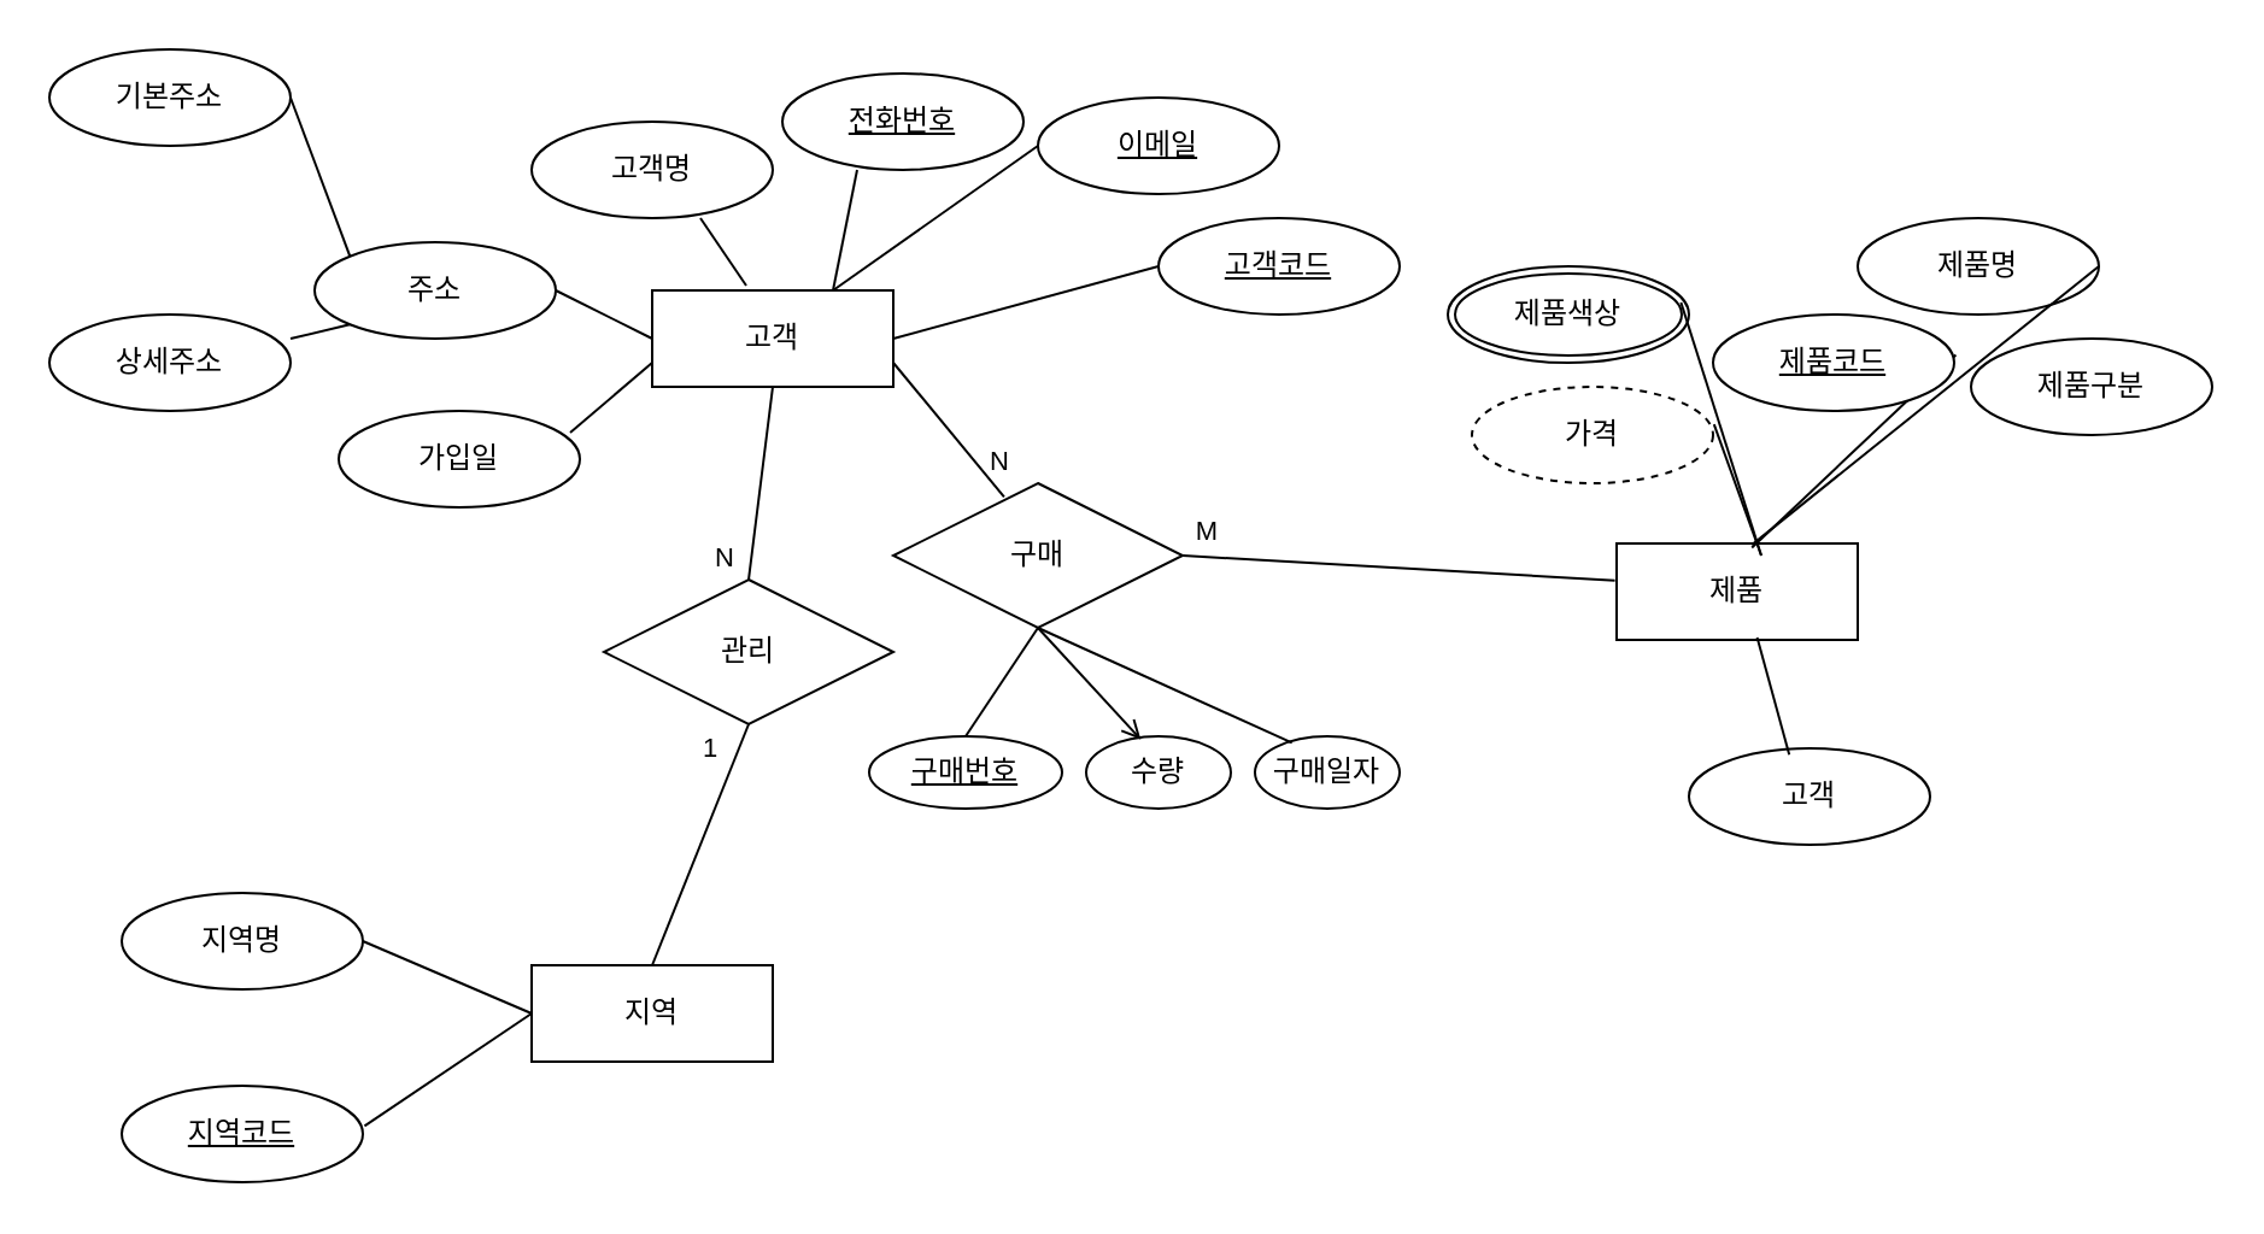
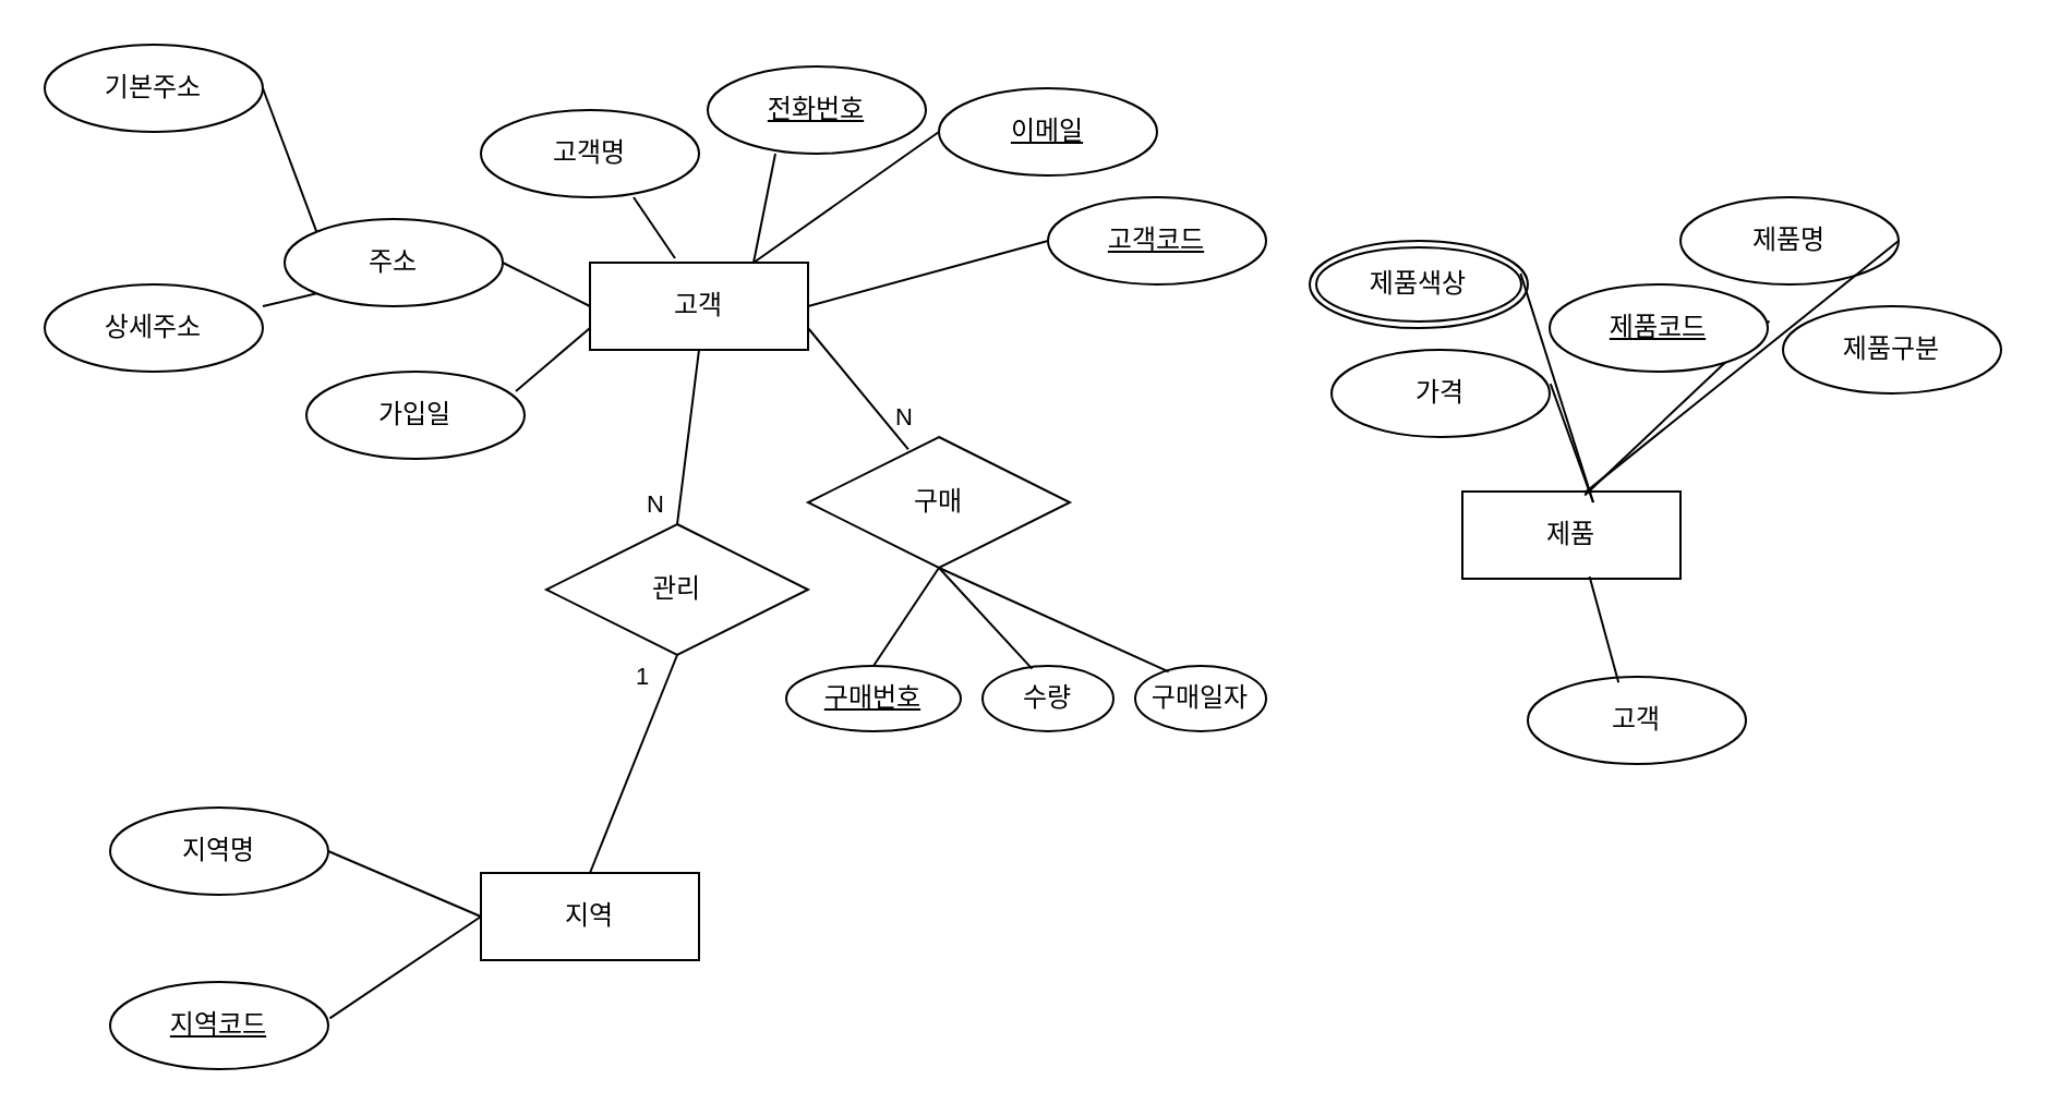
  <mxCell id="0" />
  <mxCell id="1" parent="0" />
  <mxCell id="2" value="고객" style="whiteSpace=wrap;html=1;align=center;" vertex="1" parent="1"><mxGeometry x="270" y="120" width="100" height="40" as="geometry" /></mxCell>
  <mxCell id="3" value="" style="endArrow=none;html=1;rounded=0;exitX=0.5;exitY=1;exitDx=0;exitDy=0;entryX=0.39;entryY=-0.05;entryDx=0;entryDy=0;entryPerimeter=0;" edge="1" parent="1" target="2"><mxGeometry relative="1" as="geometry"><mxPoint x="290" y="90" as="sourcePoint" /><mxPoint x="400" y="140" as="targetPoint" /></mxGeometry></mxCell>
  <mxCell id="4" value="고객명" style="ellipse;whiteSpace=wrap;html=1;align=center;" vertex="1" parent="1"><mxGeometry x="220" y="50" width="100" height="40" as="geometry" /></mxCell>
  <mxCell id="5" value="전화번호" style="ellipse;whiteSpace=wrap;html=1;align=center;fontStyle=4;" vertex="1" parent="1"><mxGeometry x="324" y="30" width="100" height="40" as="geometry" /></mxCell>
  <mxCell id="6" value="" style="endArrow=none;html=1;rounded=0;exitX=0.31;exitY=1;exitDx=0;exitDy=0;entryX=0.75;entryY=0;entryDx=0;entryDy=0;exitPerimeter=0;" edge="1" parent="1" source="5" target="2"><mxGeometry relative="1" as="geometry"><mxPoint x="300" y="100" as="sourcePoint" /><mxPoint x="319" y="128" as="targetPoint" /></mxGeometry></mxCell>
  <mxCell id="7" value="이메일" style="ellipse;whiteSpace=wrap;html=1;align=center;fontStyle=4;" vertex="1" parent="1"><mxGeometry x="430" y="40" width="100" height="40" as="geometry" /></mxCell>
  <mxCell id="8" value="" style="endArrow=none;html=1;rounded=0;exitX=0;exitY=0.5;exitDx=0;exitDy=0;entryX=0.75;entryY=0;entryDx=0;entryDy=0;" edge="1" parent="1" source="7" target="2"><mxGeometry relative="1" as="geometry"><mxPoint x="391" y="100" as="sourcePoint" /><mxPoint x="355" y="130" as="targetPoint" /></mxGeometry></mxCell>
  <mxCell id="9" value="고객코드" style="ellipse;whiteSpace=wrap;html=1;align=center;fontStyle=4;" vertex="1" parent="1"><mxGeometry x="480" y="90" width="100" height="40" as="geometry" /></mxCell>
  <mxCell id="10" value="" style="endArrow=none;html=1;rounded=0;exitX=0;exitY=0.5;exitDx=0;exitDy=0;entryX=1;entryY=0.5;entryDx=0;entryDy=0;" edge="1" parent="1" source="9" target="2"><mxGeometry relative="1" as="geometry"><mxPoint x="440" y="70" as="sourcePoint" /><mxPoint x="355" y="130" as="targetPoint" /></mxGeometry></mxCell>
  <mxCell id="11" value="주소" style="ellipse;whiteSpace=wrap;html=1;align=center;" vertex="1" parent="1"><mxGeometry x="130" y="100" width="100" height="40" as="geometry" /></mxCell>
  <mxCell id="12" value="기본주소" style="ellipse;whiteSpace=wrap;html=1;align=center;" vertex="1" parent="1"><mxGeometry x="20" y="20" width="100" height="40" as="geometry" /></mxCell>
  <mxCell id="13" value="상세주소" style="ellipse;whiteSpace=wrap;html=1;align=center;" vertex="1" parent="1"><mxGeometry x="20" y="130" width="100" height="40" as="geometry" /></mxCell>
  <mxCell id="14" value="" style="endArrow=none;html=1;rounded=0;exitX=1;exitY=0.5;exitDx=0;exitDy=0;entryX=0;entryY=0.5;entryDx=0;entryDy=0;" edge="1" parent="1" source="11" target="2"><mxGeometry relative="1" as="geometry"><mxPoint x="300" y="100" as="sourcePoint" /><mxPoint x="319" y="128" as="targetPoint" /></mxGeometry></mxCell>
  <mxCell id="15" value="" style="endArrow=none;html=1;rounded=0;exitX=1;exitY=0.5;exitDx=0;exitDy=0;entryX=0;entryY=0;entryDx=0;entryDy=0;" edge="1" parent="1" source="12" target="11"><mxGeometry relative="1" as="geometry"><mxPoint x="240" y="130" as="sourcePoint" /><mxPoint x="280" y="150" as="targetPoint" /></mxGeometry></mxCell>
  <mxCell id="16" value="" style="endArrow=none;html=1;rounded=0;exitX=1;exitY=0.25;exitDx=0;exitDy=0;entryX=0;entryY=1;entryDx=0;entryDy=0;exitPerimeter=0;" edge="1" parent="1" source="13" target="11"><mxGeometry relative="1" as="geometry"><mxPoint x="130" y="90" as="sourcePoint" /><mxPoint x="155" y="116" as="targetPoint" /></mxGeometry></mxCell>
  <mxCell id="17" value="가입일" style="ellipse;whiteSpace=wrap;html=1;align=center;" vertex="1" parent="1"><mxGeometry x="140" y="170" width="100" height="40" as="geometry" /></mxCell>
  <mxCell id="18" value="" style="endArrow=none;html=1;rounded=0;exitX=0.96;exitY=0.225;exitDx=0;exitDy=0;entryX=0;entryY=0.75;entryDx=0;entryDy=0;exitPerimeter=0;" edge="1" parent="1" source="17" target="2"><mxGeometry relative="1" as="geometry"><mxPoint x="240" y="130" as="sourcePoint" /><mxPoint x="280" y="150" as="targetPoint" /></mxGeometry></mxCell>
  <mxCell id="19" value="지역" style="whiteSpace=wrap;html=1;align=center;" vertex="1" parent="1"><mxGeometry x="220" y="400" width="100" height="40" as="geometry" /></mxCell>
  <mxCell id="20" value="지역명" style="ellipse;whiteSpace=wrap;html=1;align=center;" vertex="1" parent="1"><mxGeometry x="50" y="370" width="100" height="40" as="geometry" /></mxCell>
  <mxCell id="21" value="" style="endArrow=none;html=1;rounded=0;exitX=1;exitY=0.5;exitDx=0;exitDy=0;" edge="1" parent="1" source="20"><mxGeometry relative="1" as="geometry"><mxPoint x="196" y="239" as="sourcePoint" /><mxPoint x="220" y="420" as="targetPoint" /><Array as="points" /></mxGeometry></mxCell>
  <mxCell id="22" value="" style="endArrow=none;html=1;rounded=0;entryX=0;entryY=0.5;entryDx=0;entryDy=0;exitX=1.007;exitY=0.418;exitDx=0;exitDy=0;exitPerimeter=0;" edge="1" parent="1" source="23" target="19"><mxGeometry relative="1" as="geometry"><mxPoint x="180" y="490" as="sourcePoint" /><mxPoint x="230" y="420" as="targetPoint" /><Array as="points" /></mxGeometry></mxCell>
  <mxCell id="23" value="지역코드" style="ellipse;whiteSpace=wrap;html=1;align=center;fontStyle=4;" vertex="1" parent="1"><mxGeometry x="50" y="450" width="100" height="40" as="geometry" /></mxCell>
  <mxCell id="24" value="제품" style="whiteSpace=wrap;html=1;align=center;" vertex="1" parent="1"><mxGeometry x="670" y="225" width="100" height="40" as="geometry" /></mxCell>
  <mxCell id="25" value="제품명" style="ellipse;whiteSpace=wrap;html=1;align=center;" vertex="1" parent="1"><mxGeometry x="770" y="90" width="100" height="40" as="geometry" /></mxCell>
  <mxCell id="26" value="" style="endArrow=none;html=1;rounded=0;exitX=1;exitY=0.5;exitDx=0;exitDy=0;entryX=0.561;entryY=0.014;entryDx=0;entryDy=0;entryPerimeter=0;" edge="1" source="25" parent="1" target="24"><mxGeometry relative="1" as="geometry"><mxPoint x="646" y="64" as="sourcePoint" /><mxPoint x="670" y="245" as="targetPoint" /><Array as="points" /></mxGeometry></mxCell>
  <mxCell id="27" value="" style="endArrow=none;html=1;rounded=0;entryX=0.561;entryY=0.043;entryDx=0;entryDy=0;exitX=1.007;exitY=0.418;exitDx=0;exitDy=0;exitPerimeter=0;entryPerimeter=0;" edge="1" source="28" target="24" parent="1"><mxGeometry relative="1" as="geometry"><mxPoint x="630" y="315" as="sourcePoint" /><mxPoint x="680" y="245" as="targetPoint" /><Array as="points" /></mxGeometry></mxCell>
  <mxCell id="28" value="제품코드" style="ellipse;whiteSpace=wrap;html=1;align=center;fontStyle=4;" vertex="1" parent="1"><mxGeometry x="710" y="130" width="100" height="40" as="geometry" /></mxCell>
  <mxCell id="29" value="제품구분" style="ellipse;whiteSpace=wrap;html=1;align=center;" vertex="1" parent="1"><mxGeometry x="817" y="140" width="100" height="40" as="geometry" /></mxCell>
  <mxCell id="30" value="제품색상" style="ellipse;shape=doubleEllipse;margin=3;whiteSpace=wrap;html=1;align=center;" vertex="1" parent="1"><mxGeometry x="600" y="110" width="100" height="40" as="geometry" /></mxCell>
- <mxCell id="31" value="가격" style="ellipse;whiteSpace=wrap;html=1;align=center;dashed=1;" vertex="1" parent="1"><mxGeometry x="610" y="160" width="100" height="40" as="geometry" /></mxCell>
+ <mxCell id="31" value="가격" style="ellipse;whiteSpace=wrap;html=1;align=center;" vertex="1" parent="1"><mxGeometry x="610" y="160" width="100" height="40" as="geometry" /></mxCell>
  <mxCell id="32" value="" style="endArrow=none;html=1;rounded=0;exitX=0.967;exitY=0.375;exitDx=0;exitDy=0;exitPerimeter=0;" edge="1" parent="1" source="30"><mxGeometry relative="1" as="geometry"><mxPoint x="651" y="157" as="sourcePoint" /><mxPoint x="730" y="230" as="targetPoint" /><Array as="points" /></mxGeometry></mxCell>
  <mxCell id="33" value="" style="endArrow=none;html=1;rounded=0;exitX=1.004;exitY=0.389;exitDx=0;exitDy=0;exitPerimeter=0;" edge="1" parent="1" source="31"><mxGeometry relative="1" as="geometry"><mxPoint x="657" y="215" as="sourcePoint" /><mxPoint x="730" y="230" as="targetPoint" /><Array as="points" /></mxGeometry></mxCell>
  <mxCell id="34" value="고객" style="ellipse;whiteSpace=wrap;html=1;align=center;" vertex="1" parent="1"><mxGeometry x="700" y="310" width="100" height="40" as="geometry" /></mxCell>
  <mxCell id="35" value="" style="endArrow=none;html=1;rounded=0;entryX=0.416;entryY=0.065;entryDx=0;entryDy=0;entryPerimeter=0;exitX=0.583;exitY=0.976;exitDx=0;exitDy=0;exitPerimeter=0;" edge="1" parent="1" source="24" target="34"><mxGeometry relative="1" as="geometry"><mxPoint x="870" y="250" as="sourcePoint" /><mxPoint x="766" y="299" as="targetPoint" /><Array as="points" /></mxGeometry></mxCell>
  <mxCell id="36" value="관리" style="shape=rhombus;perimeter=rhombusPerimeter;whiteSpace=wrap;html=1;align=center;" vertex="1" parent="1"><mxGeometry x="250" y="240" width="120" height="60" as="geometry" /></mxCell>
  <mxCell id="37" value="" style="endArrow=none;html=1;rounded=0;exitX=0.5;exitY=0;exitDx=0;exitDy=0;entryX=0.5;entryY=1;entryDx=0;entryDy=0;" edge="1" parent="1" source="36" target="2"><mxGeometry relative="1" as="geometry"><mxPoint x="490" y="120" as="sourcePoint" /><mxPoint x="380" y="150" as="targetPoint" /></mxGeometry></mxCell>
  <mxCell id="38" value="N" style="edgeLabel;html=1;align=center;verticalAlign=middle;resizable=0;points=[];" vertex="1" connectable="0" parent="37"><mxGeometry x="0.176" y="-1" relative="1" as="geometry"><mxPoint x="-17" y="37" as="offset" /></mxGeometry></mxCell>
  <mxCell id="39" value="" style="endArrow=none;html=1;rounded=0;exitX=0.5;exitY=1;exitDx=0;exitDy=0;entryX=0.5;entryY=0;entryDx=0;entryDy=0;" edge="1" parent="1" source="36" target="19"><mxGeometry relative="1" as="geometry"><mxPoint x="320" y="250" as="sourcePoint" /><mxPoint x="330" y="170" as="targetPoint" /></mxGeometry></mxCell>
  <mxCell id="40" value="1" style="edgeLabel;html=1;align=center;verticalAlign=middle;resizable=0;points=[];" vertex="1" connectable="0" parent="39"><mxGeometry x="-0.214" y="-1" relative="1" as="geometry"><mxPoint y="-29" as="offset" /></mxGeometry></mxCell>
  <mxCell id="41" value="구매" style="shape=rhombus;perimeter=rhombusPerimeter;whiteSpace=wrap;html=1;align=center;" vertex="1" parent="1"><mxGeometry x="370" y="200" width="120" height="60" as="geometry" /></mxCell>
  <mxCell id="42" value="구매번호" style="ellipse;whiteSpace=wrap;html=1;align=center;fontStyle=4;" vertex="1" parent="1"><mxGeometry x="360" y="305" width="80" height="30" as="geometry" /></mxCell>
  <mxCell id="43" value="수량" style="ellipse;whiteSpace=wrap;html=1;align=center;" vertex="1" parent="1"><mxGeometry x="450" y="305" width="60" height="30" as="geometry" /></mxCell>
  <mxCell id="44" value="구매일자" style="ellipse;whiteSpace=wrap;html=1;align=center;" vertex="1" parent="1"><mxGeometry x="520" y="305" width="60" height="30" as="geometry" /></mxCell>
  <mxCell id="45" value="" style="endArrow=none;html=1;rounded=0;entryX=0.5;entryY=0;entryDx=0;entryDy=0;exitX=0.583;exitY=0.976;exitDx=0;exitDy=0;exitPerimeter=0;" edge="1" parent="1" target="42"><mxGeometry relative="1" as="geometry"><mxPoint x="430" y="260" as="sourcePoint" /><mxPoint x="444" y="309" as="targetPoint" /><Array as="points" /></mxGeometry></mxCell>
- <mxCell id="46" value="" style="endArrow=open;html=1;rounded=0;entryX=0.378;entryY=0.044;entryDx=0;entryDy=0;exitX=0.5;exitY=1;exitDx=0;exitDy=0;entryPerimeter=0;" edge="1" parent="1" source="41" target="43"><mxGeometry relative="1" as="geometry"><mxPoint x="440" y="270" as="sourcePoint" /><mxPoint x="410" y="315" as="targetPoint" /><Array as="points" /></mxGeometry></mxCell>
+ <mxCell id="46" value="" style="endArrow=none;html=1;rounded=0;entryX=0.378;entryY=0.044;entryDx=0;entryDy=0;exitX=0.5;exitY=1;exitDx=0;exitDy=0;entryPerimeter=0;" edge="1" parent="1" source="41" target="43"><mxGeometry relative="1" as="geometry"><mxPoint x="440" y="270" as="sourcePoint" /><mxPoint x="410" y="315" as="targetPoint" /><Array as="points" /></mxGeometry></mxCell>
  <mxCell id="47" value="" style="endArrow=none;html=1;rounded=0;entryX=0.256;entryY=0.089;entryDx=0;entryDy=0;exitX=0.5;exitY=1;exitDx=0;exitDy=0;entryPerimeter=0;" edge="1" parent="1" source="41" target="44"><mxGeometry relative="1" as="geometry"><mxPoint x="440" y="270" as="sourcePoint" /><mxPoint x="483" y="316" as="targetPoint" /><Array as="points" /></mxGeometry></mxCell>
  <mxCell id="48" value="" style="endArrow=none;html=1;rounded=0;exitX=0.383;exitY=0.094;exitDx=0;exitDy=0;entryX=1;entryY=0.75;entryDx=0;entryDy=0;exitPerimeter=0;" edge="1" parent="1" source="41" target="2"><mxGeometry relative="1" as="geometry"><mxPoint x="480" y="125" as="sourcePoint" /><mxPoint x="370" y="155" as="targetPoint" /></mxGeometry></mxCell>
  <mxCell id="49" value="N" style="edgeLabel;html=1;align=center;verticalAlign=middle;resizable=0;points=[];" vertex="1" connectable="0" parent="48"><mxGeometry x="-0.287" y="-2" relative="1" as="geometry"><mxPoint x="13" y="6" as="offset" /></mxGeometry></mxCell>
- <mxCell id="50" value="" style="endArrow=none;html=1;rounded=0;exitX=-0.007;exitY=0.383;exitDx=0;exitDy=0;entryX=1;entryY=0.5;entryDx=0;entryDy=0;exitPerimeter=0;" edge="1" parent="1" source="24" target="41"><mxGeometry relative="1" as="geometry"><mxPoint x="510" y="298" as="sourcePoint" /><mxPoint x="464" y="242" as="targetPoint" /></mxGeometry></mxCell>
- <mxCell id="51" value="M" style="edgeLabel;html=1;align=center;verticalAlign=middle;resizable=0;points=[];" vertex="1" connectable="0" parent="50"><mxGeometry x="0.689" y="-2" relative="1" as="geometry"><mxPoint x="-18" y="-10" as="offset" /></mxGeometry></mxCell>
